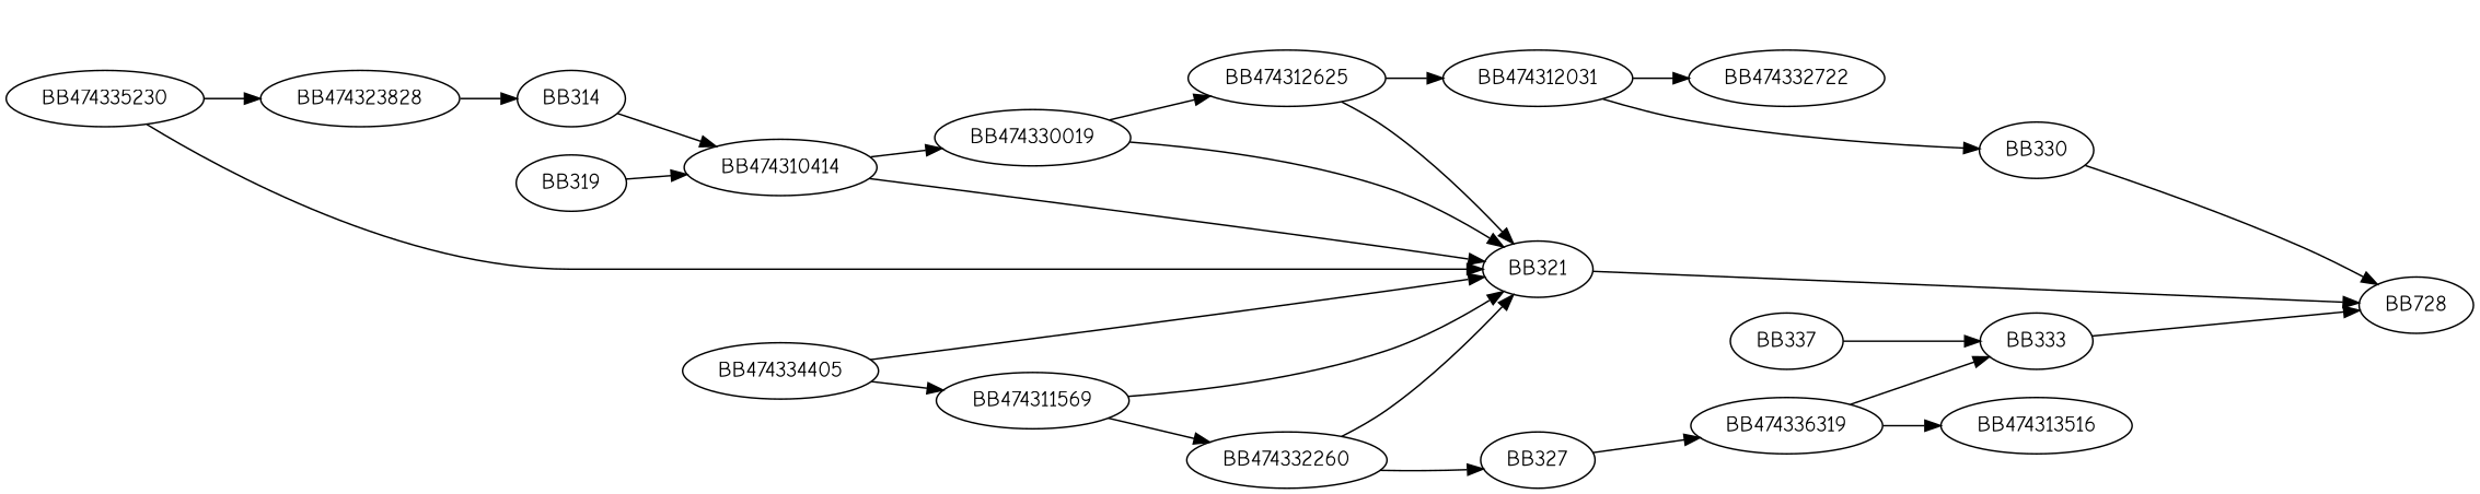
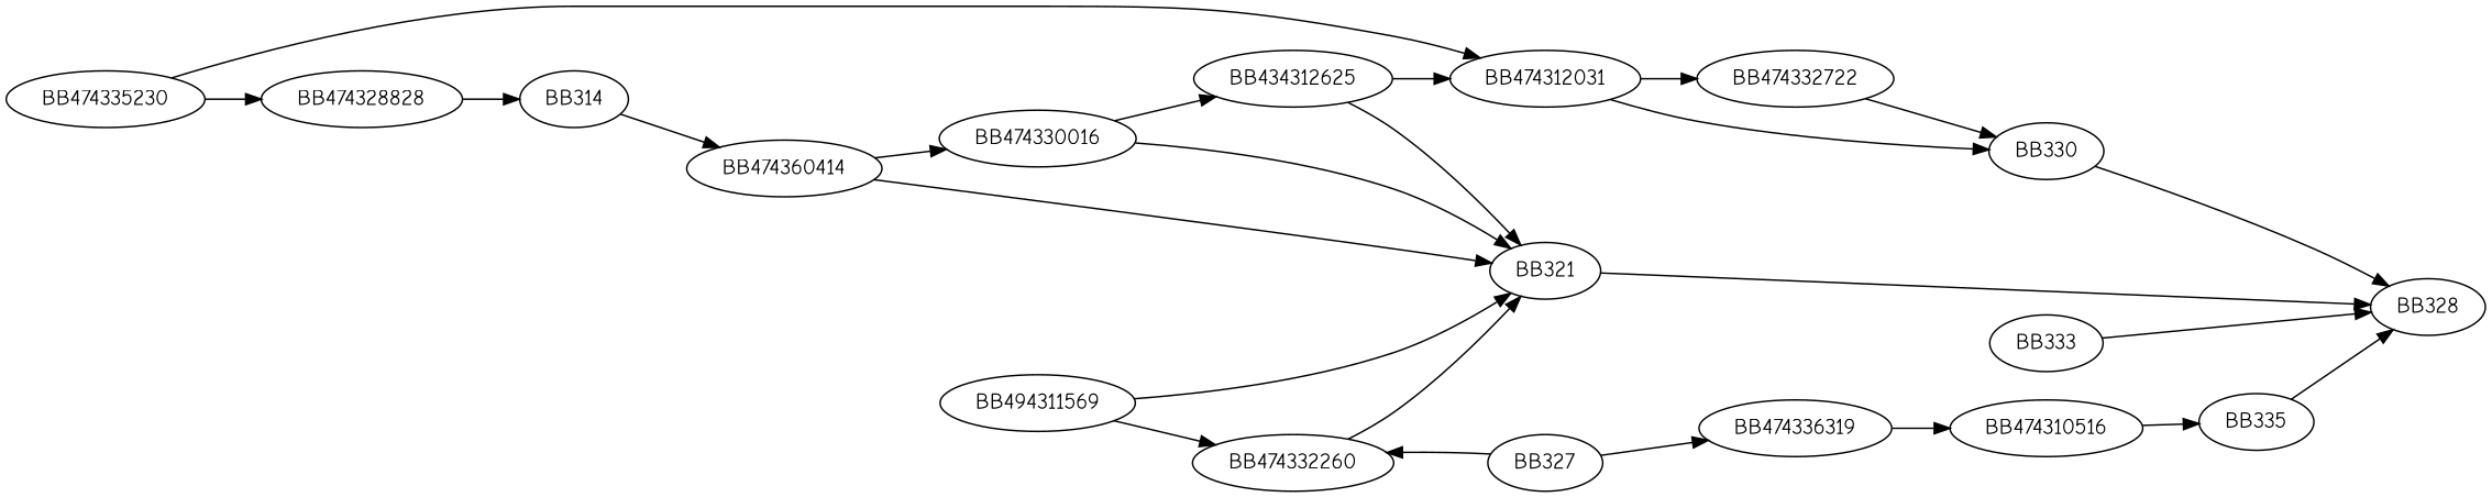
  digraph {
    fontname="Comic Neue"
    rankdir=LR
    node [fontname="Comic Neue"]
    edge [fontname="Comic Neue"]
    BB474335230
    BB474312031
-   BB474328828 [label=BB474323828]
+   BB474328828
    BB330
    BB474332722
    n6 [label=BB314]
-   BB328 [label=BB728]
-   BB474310414
-   BB319
+   BB328
+   BB474310414 [label=BB474360414]
    BB321
-   BB474330016 [label=BB474330019]
-   BB474312625
-   BB474334405
-   BB474311569
+   BB474330016
+   BB474312625 [label=BB434312625]
+   BB474311569 [label=BB494311569]
    BB474332260
    BB327
    BB474336319
    BB333
-   BB474313516
-   BB337
-   BB474335230 -> BB321
+   BB474313516 [label=BB474310516]
+   BB335
+   BB474335230 -> BB474312031
    BB474335230 -> BB474328828
    BB474312031 -> BB330
    BB474312031 -> BB474332722
    BB474328828 -> n6
    BB330 -> BB328
+   BB474332722 -> BB330
    n6 -> BB474310414
    BB474310414 -> BB321
    BB474310414 -> BB474330016
-   BB319 -> BB474310414
    BB321 -> BB328
    BB474330016 -> BB321
    BB474330016 -> BB474312625
    BB474312625 -> BB474312031
    BB474312625 -> BB321
-   BB474334405 -> BB321
-   BB474334405 -> BB474311569
    BB474311569 -> BB321
    BB474311569 -> BB474332260
    BB474332260 -> BB321
-   BB474332260 -> BB327
+   BB327 -> BB474332260
    BB327 -> BB474336319
-   BB474336319 -> BB333
    BB474336319 -> BB474313516
    BB333 -> BB328
-   BB337 -> BB333
+   BB474313516 -> BB335
+   BB335 -> BB328
  }
